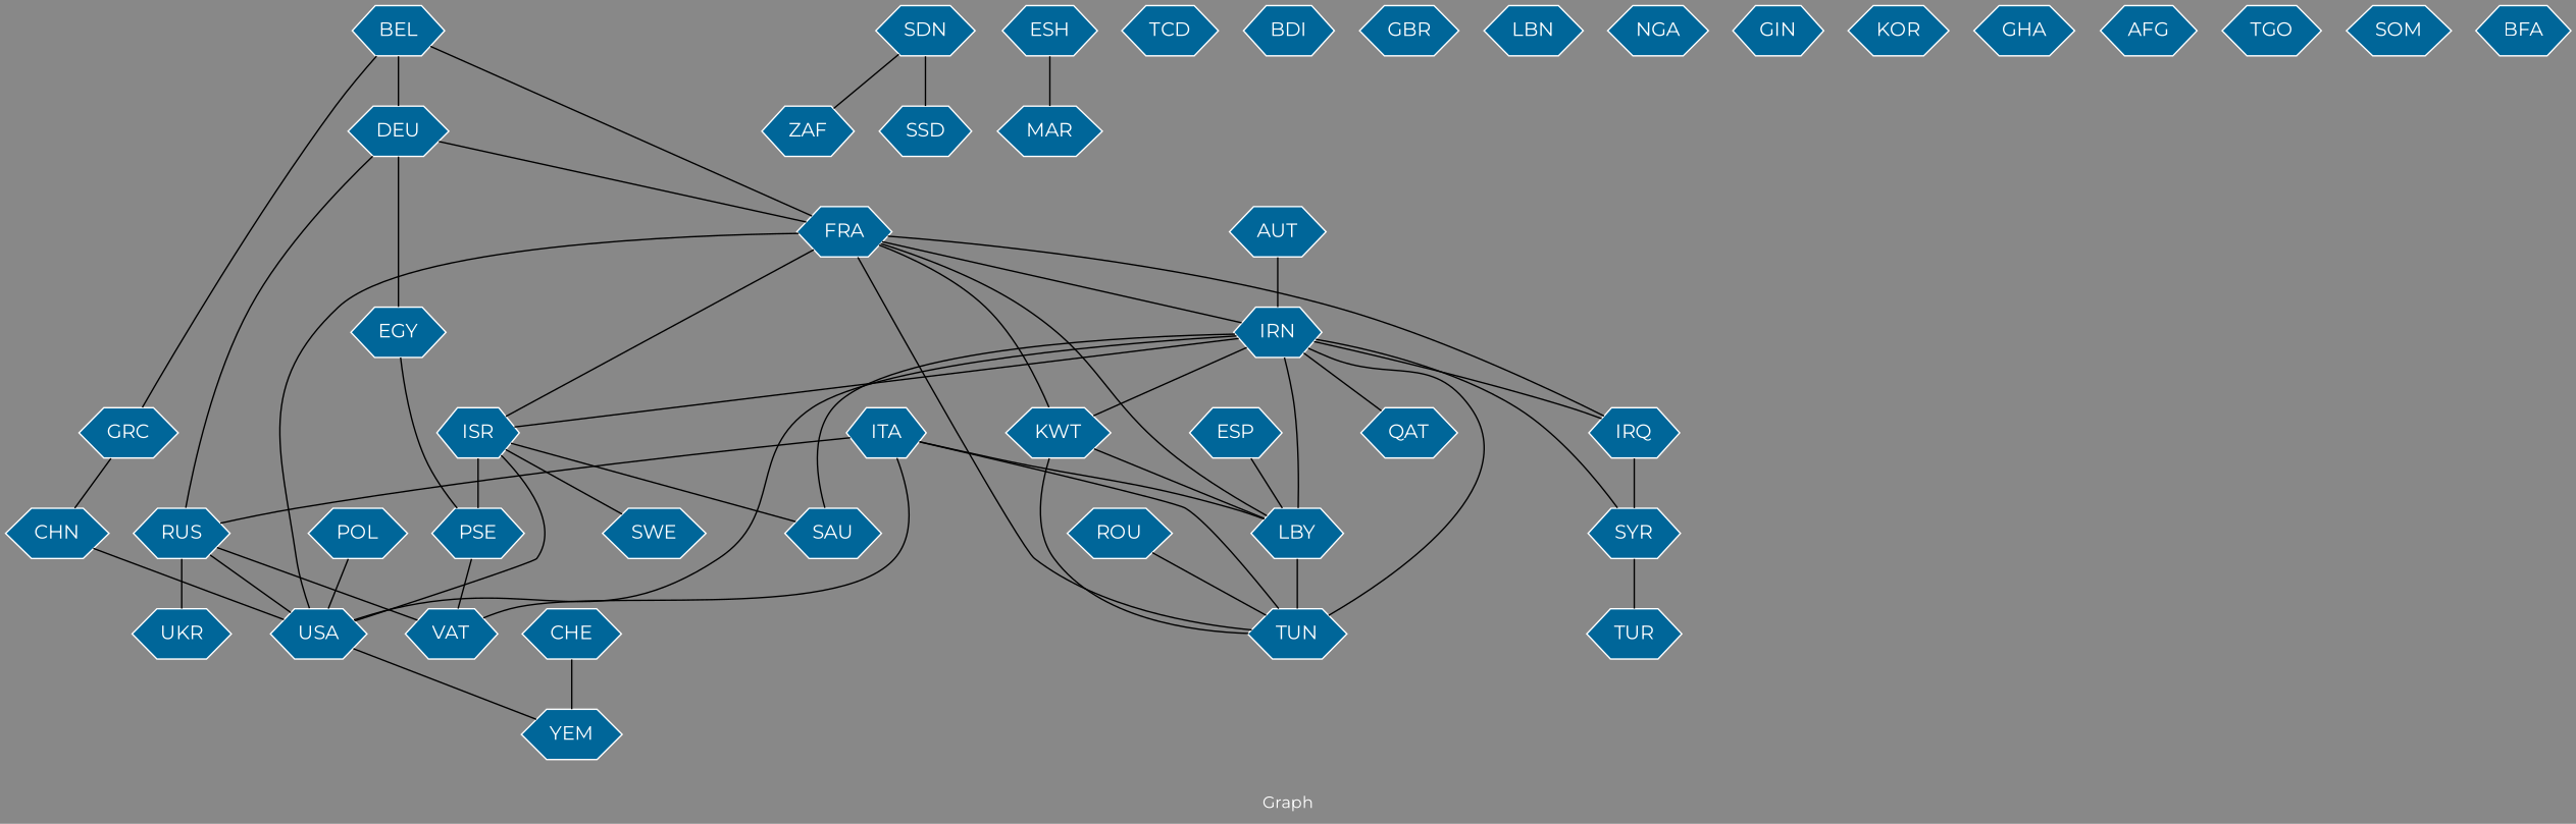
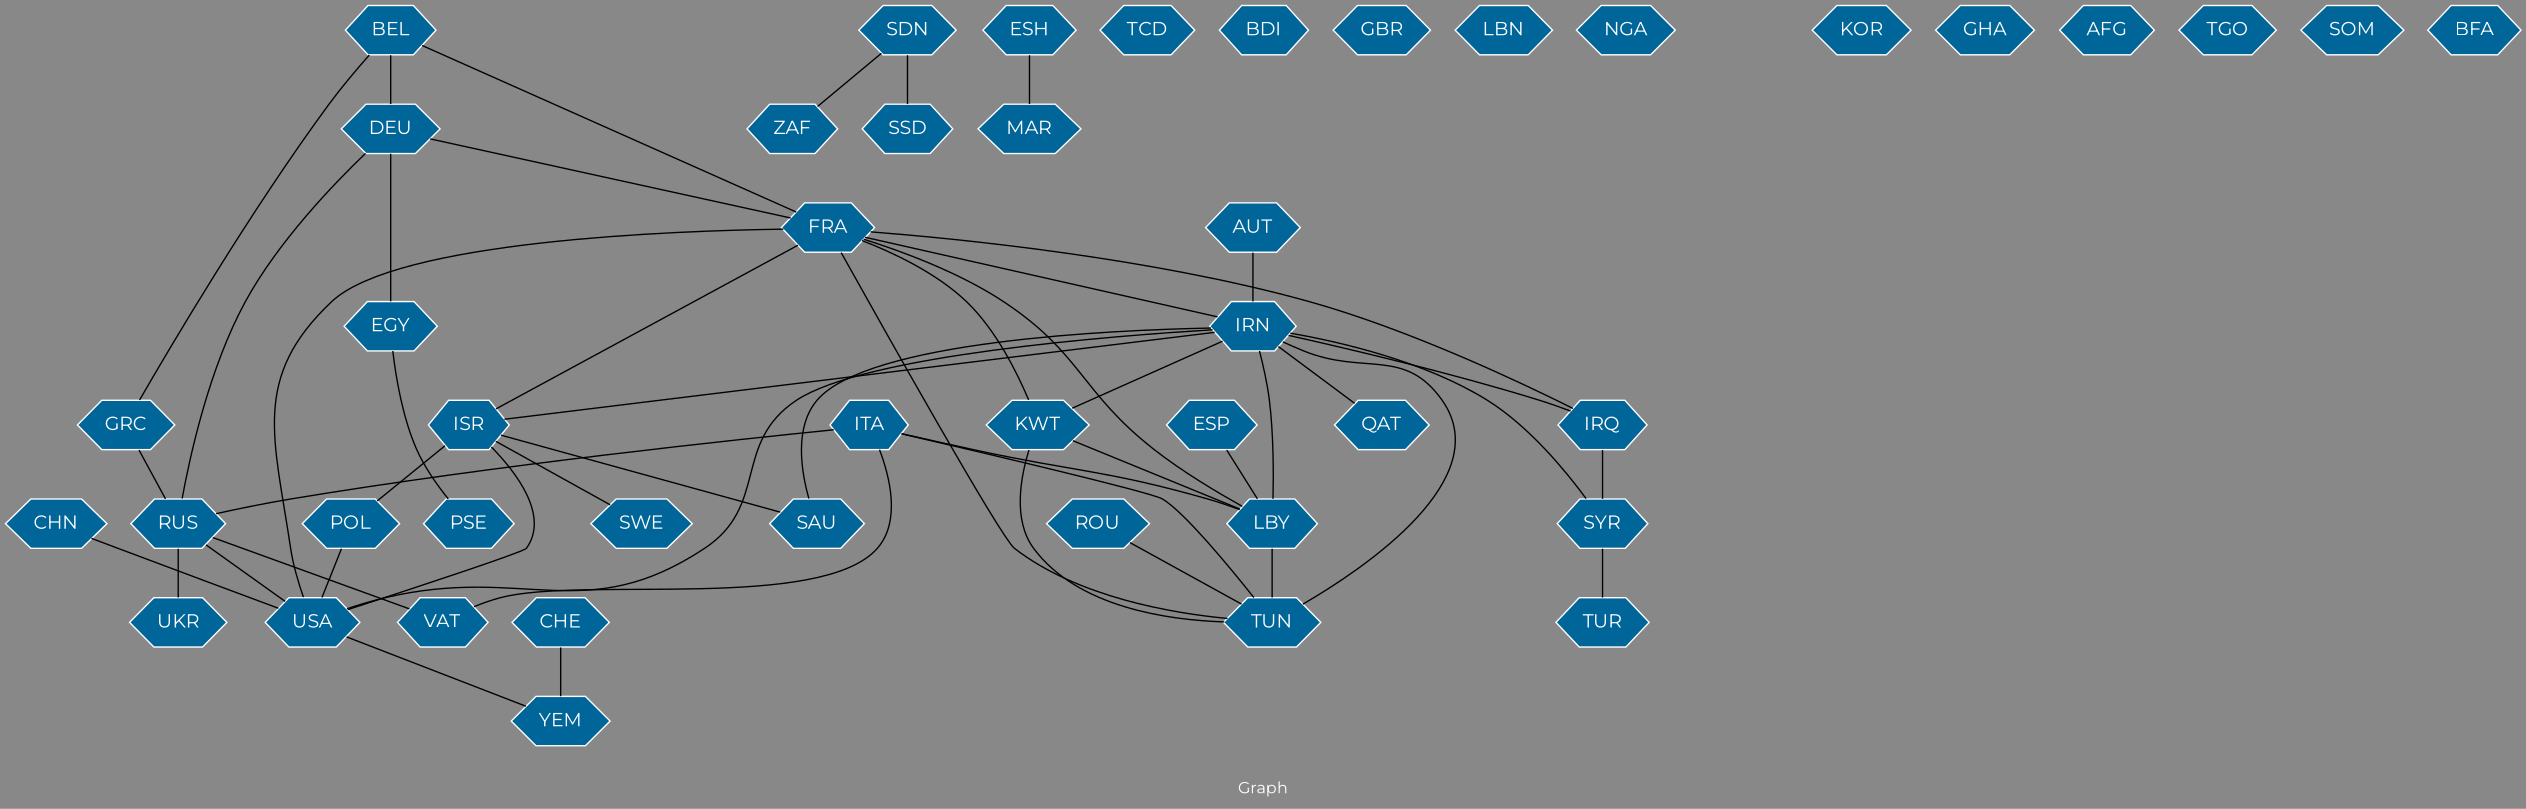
  graph {
    bgcolor="#888888"
    fontcolor=white
    fontname=Montserrat
    fontsize=12
    label="Graph"
    node [color=white fillcolor="#006699" fontcolor=white fontname=Montserrat shape=hexagon style=filled]
    edge [arrowhead=open color=black fontcolor=white fontname=Montserrat fontsize=12 weight=1]
    n1 [label=IRN]
    n2 [label=LBY]
    n3 [label=IRQ]
    n4 [label=SYR]
    n5 [label=ISR]
    n6 [label=USA]
    n7 [label=TUN]
    n8 [label=KWT]
    n9 [label=QAT]
    n10 [label=SAU]
    n11 [label=TUR]
    n12 [label=PSE]
    n13 [label=SWE]
    n14 [label=YEM]
    n15 [label=GRC]
    n16 [label=RUS]
    n17 [label=VAT]
    n18 [label=UKR]
    n19 [label=ZAF]
    n20 [label=MAR]
    n21 [label=ESH]
    n22 [label=SSD]
    n23 [label=SDN]
    n24 [label=TCD]
    n25 [label=BDI]
    n26 [label=GBR]
    n27 [label=FRA]
    n28 [label=DEU]
    n29 [label=EGY]
    n30 [label=BEL]
    n31 [label=CHN]
    n32 [label=CHE]
    n33 [label=LBN]
    n34 [label=NGA]
-   n35 [label=GIN]
    n36 [label=ITA]
    n37 [label=POL]
    n38 [label=KOR]
    n39 [label=AUT]
    n40 [label=GHA]
    n41 [label=ROU]
    n42 [label=AFG]
    n43 [label=ESP]
    n44 [label=TGO]
    n45 [label=SOM]
    n46 [label=BFA]
    n1 -- n2
    n1 -- n3
    n1 -- n4
    n1 -- n5
    n1 -- n6
    n1 -- n7
    n1 -- n8
    n1 -- n9
    n1 -- n10
    n2 -- n7 [weight=5]
    n3 -- n4 [weight=3]
    n4 -- n11 [weight=2]
    n5 -- n6
    n5 -- n10
-   n5 -- n12 [weight=5]
+   n5 -- n37 [weight=5]
    n5 -- n13
    n6 -- n14
    n8 -- n2
    n8 -- n7
-   n12 -- n17
-   n15 -- n31 [weight=2]
+   n15 -- n16 [weight=2]
    n16 -- n6 [weight=2]
    n16 -- n17
    n16 -- n18
    n21 -- n20
    n23 -- n19
    n23 -- n22 [weight=3]
    n27 -- n1
    n27 -- n2
    n27 -- n3
    n27 -- n5 [weight=2]
    n27 -- n6
    n27 -- n7
    n27 -- n8
    n28 -- n16
    n28 -- n27
    n28 -- n29
    n29 -- n12
    n30 -- n15
    n30 -- n27
    n30 -- n28
    n31 -- n6
    n32 -- n14 [weight=4]
    n36 -- n2
    n36 -- n7
    n36 -- n16
    n36 -- n17
    n37 -- n6
    n39 -- n1 [weight=2]
    n41 -- n7
    n43 -- n2
  }
